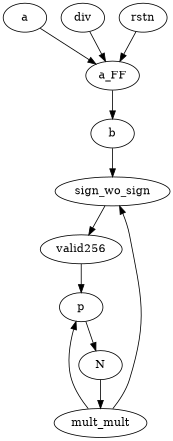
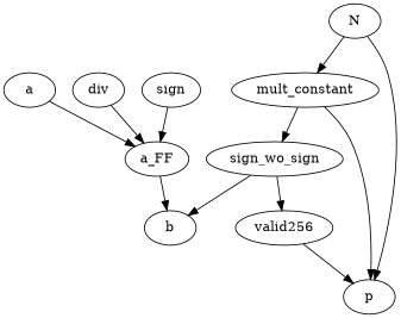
  strict digraph {
    edge [weight=1.0]
    a
    a_FF
    b
    n4 [label=sign_wo_sign]
-   mult_constant [label=mult_mult]
+   mult_constant
    p
    n7 [label=valid256]
    N
    n9 [label=div]
-   rstn
+   rstn [label=sign]
    a -> a_FF
    a_FF -> b
-   b -> n4
+   n4 -> b
    n4 -> n7
    mult_constant -> n4
    mult_constant -> p
    n7 -> p
    N -> mult_constant
-   p -> N
+   N -> p
    n9 -> a_FF
    rstn -> a_FF [weight=2.0]
  }
